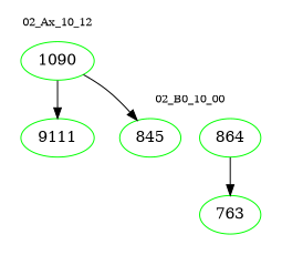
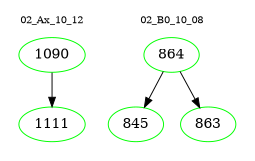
  digraph {
    node [color=green]
    edge [color=black]
    n1 [label=1090]
-   n2 [label=9111]
+   n2 [label=1111]
    n3 [label=864]
    n4 [label=845]
-   n5 [label=763]
+   n5 [label=863]
    subgraph cluster_1 {
      color=white
      fontsize=10
      label="02_Ax_10_12"
      n1
      n2
    }
    subgraph cluster_2 {
      color=white
      fontsize=10
-     label="02_B0_10_00"
+     label="02_B0_10_08"
      n3
      n4
      n5
    }
    n1 -> n2
-   n1 -> n4
+   n3 -> n4
    n3 -> n5
  }
